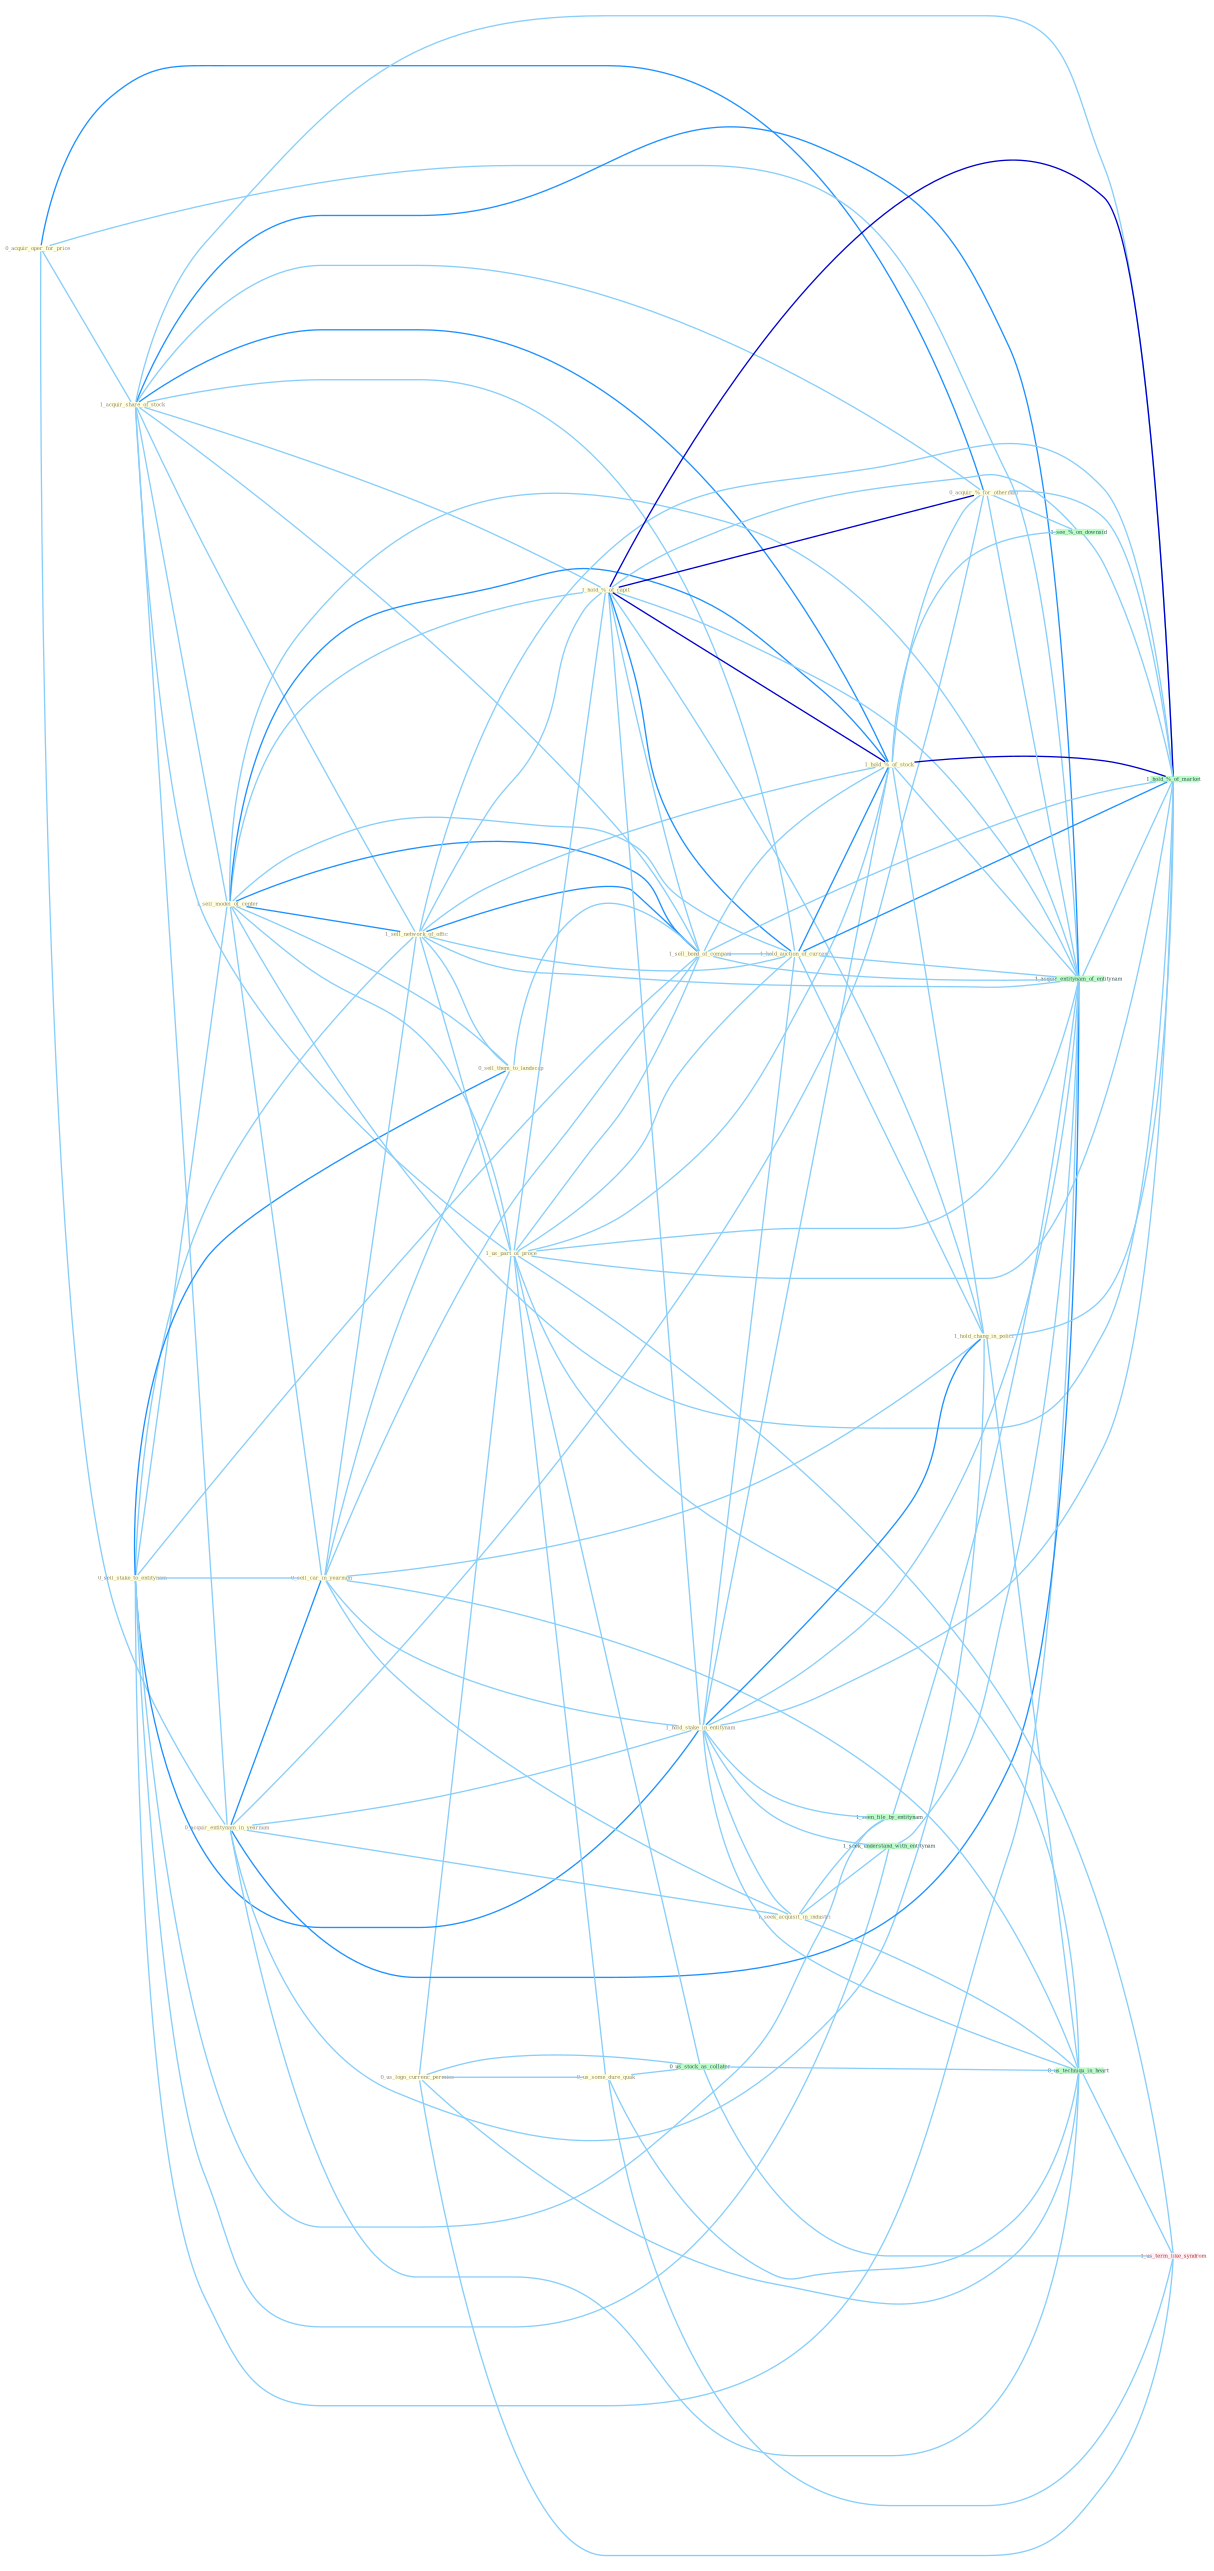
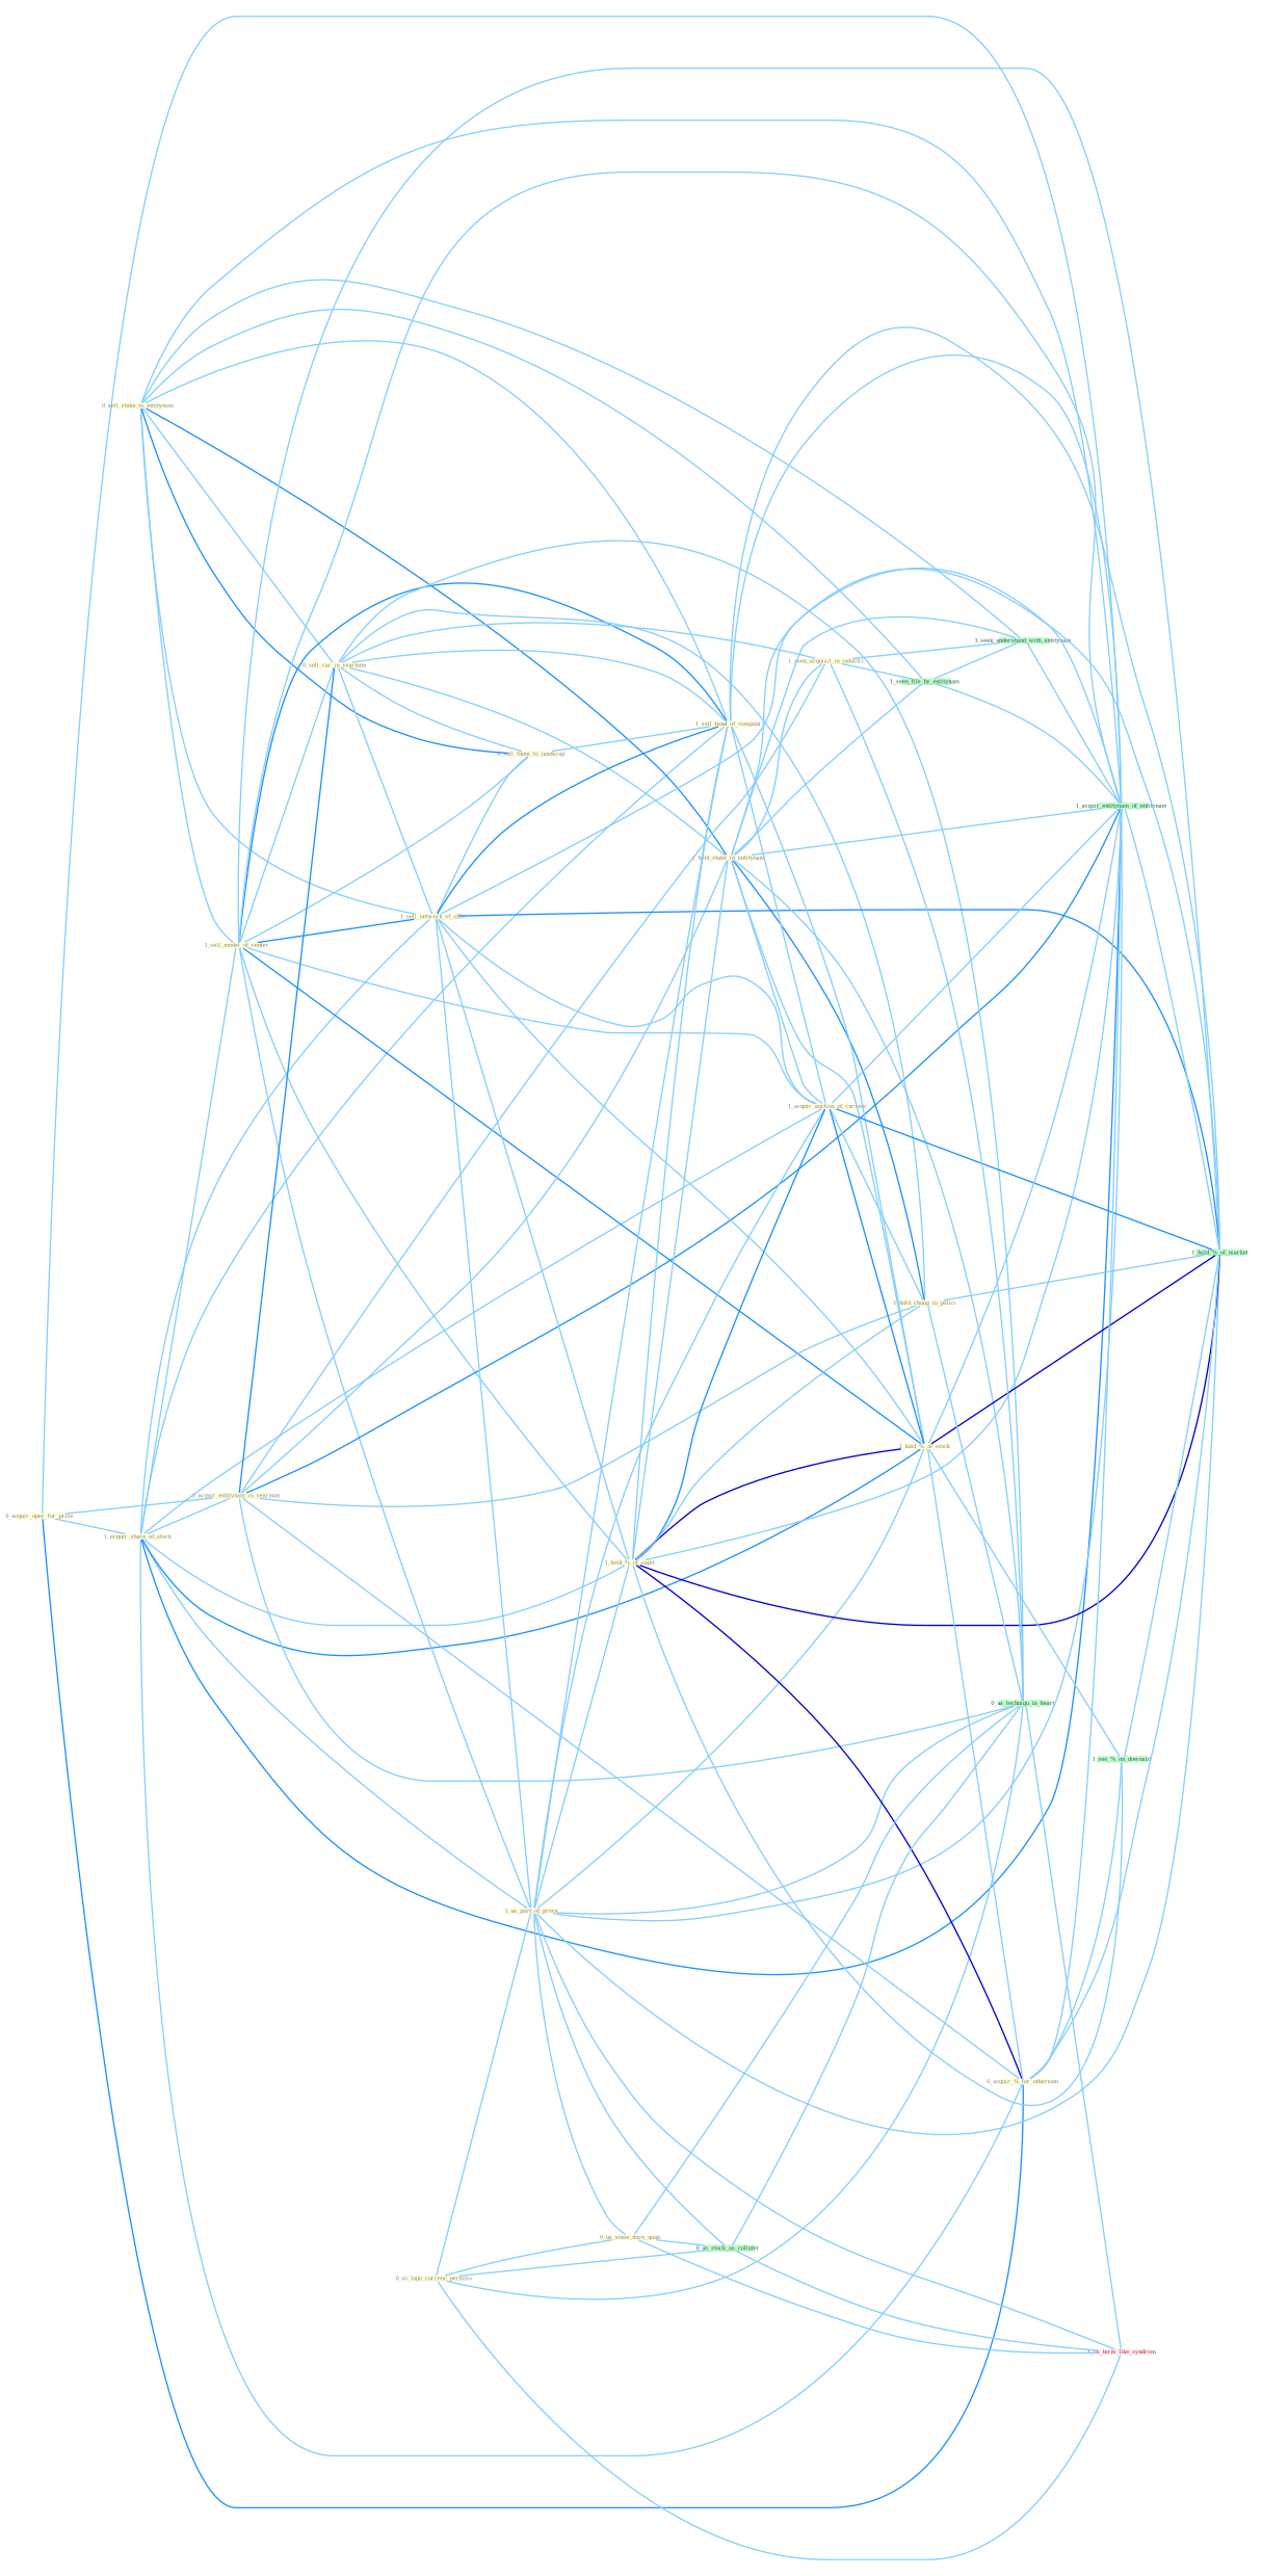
  graph {
    rankdir=LR
    node [color="#ffffe0" fixedsize=true fontcolor="#8b7d6b" fontsize=4 shape=polygon style=filled]
    edge [color="#87cefa" w=1]
    "0_acquir_oper_for_price " [height=.06 width=.5]
    "1_acquir_share_of_stock " [height=.06 width=.5]
    n3 [height=.06 label="0_us_logo_currenc_permiss" width=.5]
    "0_sell_stake_to_entitynam " [height=.06 width=.5]
    "1_sell_model_of_center " [height=.06 width=.5]
    "0_acquir_entitynam_in_yearnum " [height=.06 width=.5]
    "0_sell_car_in_yearnum " [height=.06 width=.5]
    "1_sell_network_of_offic " [height=.06 width=.5]
    "1_us_part_of_proce " [height=.06 width=.5]
    "1_hold_%_of_capit " [height=.06 width=.5]
    "1_hold_stake_in_entitynam " [height=.06 width=.5]
    "0_sell_them_to_landscap " [height=.06 width=.5]
    "1_sell_bond_of_compani " [height=.06 width=.5]
-   "1_hold_auction_of_currenc " [height=.06 width=.5]
+   "1_hold_auction_of_currenc " [height=.06 width=.5 label="1_acquir_auction_of_currenc"]
    "1_hold_%_of_stock " [height=.06 width=.5]
    "0_us_some_dure_quak " [height=.06 width=.5]
    "0_acquir_%_for_othernum " [height=.06 width=.5]
    "1_seek_acquisit_in_industri " [height=.06 width=.5]
    "1_hold_chang_in_polici " [height=.06 width=.5]
    "1_us_term_like_syndrom " [color="#fff0f5" fontcolor="#b22222" height=.06 width=.5]
    "1_acquir_entitynam_of_entitynam " [color="#BDFCC9" fontcolor="#2f4f4f" height=.06 width=.5]
    "1_hold_%_of_market " [color="#BDFCC9" fontcolor="#2f4f4f" height=.06 width=.5]
    "0_us_stock_as_collater " [color="#BDFCC9" fontcolor="#2f4f4f" height=.06 width=.5]
    "0_us_techniqu_in_heart " [color="#BDFCC9" fontcolor="#2f4f4f" height=.06 width=.5]
    "1_seen_file_by_entitynam " [color="#BDFCC9" fontcolor="#2f4f4f" height=.06 width=.5]
    "1_seek_understand_with_entitynam " [color="#BDFCC9" fontcolor="#2f4f4f" height=.06 width=.5]
    "1_see_%_on_downsid " [color="#BDFCC9" fontcolor="#2f4f4f" height=.06 width=.5]
    subgraph sub_1 {
      "0_acquir_oper_for_price "
      "1_acquir_share_of_stock "
      n3
      "0_sell_stake_to_entitynam "
      "1_sell_model_of_center "
      "0_acquir_entitynam_in_yearnum "
      "0_sell_car_in_yearnum "
      "1_sell_network_of_offic "
      "1_us_part_of_proce "
      "1_hold_%_of_capit "
      "1_hold_stake_in_entitynam "
      "0_sell_them_to_landscap "
      "1_sell_bond_of_compani "
      "1_hold_auction_of_currenc "
      "1_hold_%_of_stock "
      "0_us_some_dure_quak "
      "0_acquir_%_for_othernum "
      "1_seek_acquisit_in_industri "
      "1_hold_chang_in_polici "
    }
    subgraph sub_2 {
      "1_us_term_like_syndrom "
    }
    "0_acquir_oper_for_price " -- "1_acquir_share_of_stock "
    "0_acquir_oper_for_price " -- "0_acquir_entitynam_in_yearnum "
    "0_acquir_oper_for_price " -- "0_acquir_%_for_othernum " [color="#1e90ff" w=2]
    "0_acquir_oper_for_price " -- "1_acquir_entitynam_of_entitynam "
    "1_acquir_share_of_stock " -- "1_sell_model_of_center "
    "1_acquir_share_of_stock " -- "0_acquir_entitynam_in_yearnum "
    "1_acquir_share_of_stock " -- "1_sell_network_of_offic "
    "1_acquir_share_of_stock " -- "1_us_part_of_proce "
    "1_acquir_share_of_stock " -- "1_hold_%_of_capit "
    "1_acquir_share_of_stock " -- "1_sell_bond_of_compani "
    "1_acquir_share_of_stock " -- "1_hold_auction_of_currenc "
    "1_acquir_share_of_stock " -- "1_hold_%_of_stock " [color="#1e90ff" w=2]
    "1_acquir_share_of_stock " -- "0_acquir_%_for_othernum "
    "1_acquir_share_of_stock " -- "1_acquir_entitynam_of_entitynam " [color="#1e90ff" w=2]
-   "1_acquir_share_of_stock " -- "1_hold_%_of_market "
    n3 -- "1_us_part_of_proce "
    n3 -- "0_us_some_dure_quak "
    n3 -- "1_us_term_like_syndrom "
    n3 -- "0_us_stock_as_collater "
    n3 -- "0_us_techniqu_in_heart "
    "0_sell_stake_to_entitynam " -- "1_sell_model_of_center "
    "0_sell_stake_to_entitynam " -- "0_sell_car_in_yearnum "
    "0_sell_stake_to_entitynam " -- "1_sell_network_of_offic "
    "0_sell_stake_to_entitynam " -- "1_hold_stake_in_entitynam " [color="#1e90ff" w=2]
    "0_sell_stake_to_entitynam " -- "0_sell_them_to_landscap " [color="#1e90ff" w=2]
    "0_sell_stake_to_entitynam " -- "1_sell_bond_of_compani "
    "0_sell_stake_to_entitynam " -- "1_acquir_entitynam_of_entitynam "
    "0_sell_stake_to_entitynam " -- "1_seen_file_by_entitynam "
    "0_sell_stake_to_entitynam " -- "1_seek_understand_with_entitynam "
    "1_sell_model_of_center " -- "0_sell_car_in_yearnum "
    "1_sell_model_of_center " -- "1_sell_network_of_offic " [color="#1e90ff" w=2]
    "1_sell_model_of_center " -- "1_us_part_of_proce "
    "1_sell_model_of_center " -- "1_hold_%_of_capit "
    "1_sell_model_of_center " -- "0_sell_them_to_landscap "
    "1_sell_model_of_center " -- "1_sell_bond_of_compani " [color="#1e90ff" w=2]
    "1_sell_model_of_center " -- "1_hold_auction_of_currenc "
    "1_sell_model_of_center " -- "1_hold_%_of_stock " [color="#1e90ff"]
    "1_sell_model_of_center " -- "1_acquir_entitynam_of_entitynam "
    "1_sell_model_of_center " -- "1_hold_%_of_market "
    "0_acquir_entitynam_in_yearnum " -- "0_sell_car_in_yearnum " [color="#1e90ff" w=2]
    "0_acquir_entitynam_in_yearnum " -- "1_hold_stake_in_entitynam "
    "0_acquir_entitynam_in_yearnum " -- "0_acquir_%_for_othernum "
    "0_acquir_entitynam_in_yearnum " -- "1_seek_acquisit_in_industri "
    "0_acquir_entitynam_in_yearnum " -- "1_hold_chang_in_polici "
    "0_acquir_entitynam_in_yearnum " -- "1_acquir_entitynam_of_entitynam " [color="#1e90ff" w=2]
    "0_acquir_entitynam_in_yearnum " -- "0_us_techniqu_in_heart "
    "0_sell_car_in_yearnum " -- "1_sell_network_of_offic "
    "0_sell_car_in_yearnum " -- "1_hold_stake_in_entitynam "
    "0_sell_car_in_yearnum " -- "0_sell_them_to_landscap "
    "0_sell_car_in_yearnum " -- "1_sell_bond_of_compani "
    "0_sell_car_in_yearnum " -- "1_seek_acquisit_in_industri "
    "0_sell_car_in_yearnum " -- "1_hold_chang_in_polici "
    "0_sell_car_in_yearnum " -- "0_us_techniqu_in_heart "
    "1_sell_network_of_offic " -- "1_us_part_of_proce "
    "1_sell_network_of_offic " -- "1_hold_%_of_capit "
    "1_sell_network_of_offic " -- "0_sell_them_to_landscap "
    "1_sell_network_of_offic " -- "1_sell_bond_of_compani " [color="#1e90ff" w=2]
    "1_sell_network_of_offic " -- "1_hold_auction_of_currenc "
    "1_sell_network_of_offic " -- "1_hold_%_of_stock "
    "1_sell_network_of_offic " -- "1_acquir_entitynam_of_entitynam "
-   "1_sell_network_of_offic " -- "1_hold_%_of_market "
+   "1_sell_network_of_offic " -- "1_hold_%_of_market " [color="#1e90ff"]
    "1_us_part_of_proce " -- "1_hold_%_of_capit "
    "1_us_part_of_proce " -- "1_sell_bond_of_compani "
    "1_us_part_of_proce " -- "1_hold_auction_of_currenc "
    "1_us_part_of_proce " -- "1_hold_%_of_stock "
    "1_us_part_of_proce " -- "0_us_some_dure_quak "
    "1_us_part_of_proce " -- "1_us_term_like_syndrom "
    "1_us_part_of_proce " -- "1_acquir_entitynam_of_entitynam "
    "1_us_part_of_proce " -- "1_hold_%_of_market "
    "1_us_part_of_proce " -- "0_us_stock_as_collater "
    "1_us_part_of_proce " -- "0_us_techniqu_in_heart "
    "1_hold_%_of_capit " -- "1_hold_stake_in_entitynam "
    "1_hold_%_of_capit " -- "1_sell_bond_of_compani "
    "1_hold_%_of_capit " -- "1_hold_auction_of_currenc " [color="#1e90ff" w=2]
    "1_hold_%_of_capit " -- "1_hold_%_of_stock " [color="#0000cd" w=3]
    "1_hold_%_of_capit " -- "0_acquir_%_for_othernum " [color="#0000cd"]
    "1_hold_%_of_capit " -- "1_hold_chang_in_polici "
    "1_hold_%_of_capit " -- "1_acquir_entitynam_of_entitynam "
    "1_hold_%_of_capit " -- "1_hold_%_of_market " [color="#0000cd" w=3]
    "1_hold_%_of_capit " -- "1_see_%_on_downsid "
    "1_hold_stake_in_entitynam " -- "1_hold_auction_of_currenc "
    "1_hold_stake_in_entitynam " -- "1_hold_%_of_stock "
    "1_hold_stake_in_entitynam " -- "1_seek_acquisit_in_industri "
    "1_hold_stake_in_entitynam " -- "1_hold_chang_in_polici " [color="#1e90ff" w=2]
    "1_hold_stake_in_entitynam " -- "1_acquir_entitynam_of_entitynam "
    "1_hold_stake_in_entitynam " -- "1_hold_%_of_market "
    "1_hold_stake_in_entitynam " -- "0_us_techniqu_in_heart "
    "1_hold_stake_in_entitynam " -- "1_seen_file_by_entitynam "
    "1_hold_stake_in_entitynam " -- "1_seek_understand_with_entitynam "
    "0_sell_them_to_landscap " -- "1_sell_bond_of_compani "
    "1_sell_bond_of_compani " -- "1_hold_auction_of_currenc "
    "1_sell_bond_of_compani " -- "1_hold_%_of_stock "
    "1_sell_bond_of_compani " -- "1_acquir_entitynam_of_entitynam "
    "1_sell_bond_of_compani " -- "1_hold_%_of_market "
    "1_hold_auction_of_currenc " -- "1_hold_%_of_stock " [color="#1e90ff" w=2]
    "1_hold_auction_of_currenc " -- "1_hold_chang_in_polici "
    "1_hold_auction_of_currenc " -- "1_acquir_entitynam_of_entitynam "
    "1_hold_auction_of_currenc " -- "1_hold_%_of_market " [color="#1e90ff" w=2]
    "1_hold_%_of_stock " -- "0_acquir_%_for_othernum "
-   "1_hold_%_of_stock " -- "1_hold_chang_in_polici "
    "1_hold_%_of_stock " -- "1_acquir_entitynam_of_entitynam "
    "1_hold_%_of_stock " -- "1_hold_%_of_market " [color="#0000cd" w=3]
    "1_hold_%_of_stock " -- "1_see_%_on_downsid "
    "0_us_some_dure_quak " -- "1_us_term_like_syndrom "
    "0_us_some_dure_quak " -- "0_us_stock_as_collater "
    "0_us_some_dure_quak " -- "0_us_techniqu_in_heart "
    "0_acquir_%_for_othernum " -- "1_acquir_entitynam_of_entitynam "
    "0_acquir_%_for_othernum " -- "1_hold_%_of_market "
    "0_acquir_%_for_othernum " -- "1_see_%_on_downsid "
    "1_seek_acquisit_in_industri " -- "0_us_techniqu_in_heart "
    "1_seek_acquisit_in_industri " -- "1_seen_file_by_entitynam "
    "1_seek_acquisit_in_industri " -- "1_seek_understand_with_entitynam "
    "1_hold_chang_in_polici " -- "1_hold_%_of_market "
    "1_hold_chang_in_polici " -- "0_us_techniqu_in_heart "
    "1_acquir_entitynam_of_entitynam " -- "1_hold_%_of_market "
    "0_us_stock_as_collater " -- "1_us_term_like_syndrom "
    "0_us_stock_as_collater " -- "0_us_techniqu_in_heart "
    "0_us_techniqu_in_heart " -- "1_us_term_like_syndrom "
    "1_seen_file_by_entitynam " -- "1_acquir_entitynam_of_entitynam "
+   "1_seen_file_by_entitynam " -- "1_seek_understand_with_entitynam "
    "1_seek_understand_with_entitynam " -- "1_acquir_entitynam_of_entitynam "
    "1_see_%_on_downsid " -- "1_hold_%_of_market "
  }
